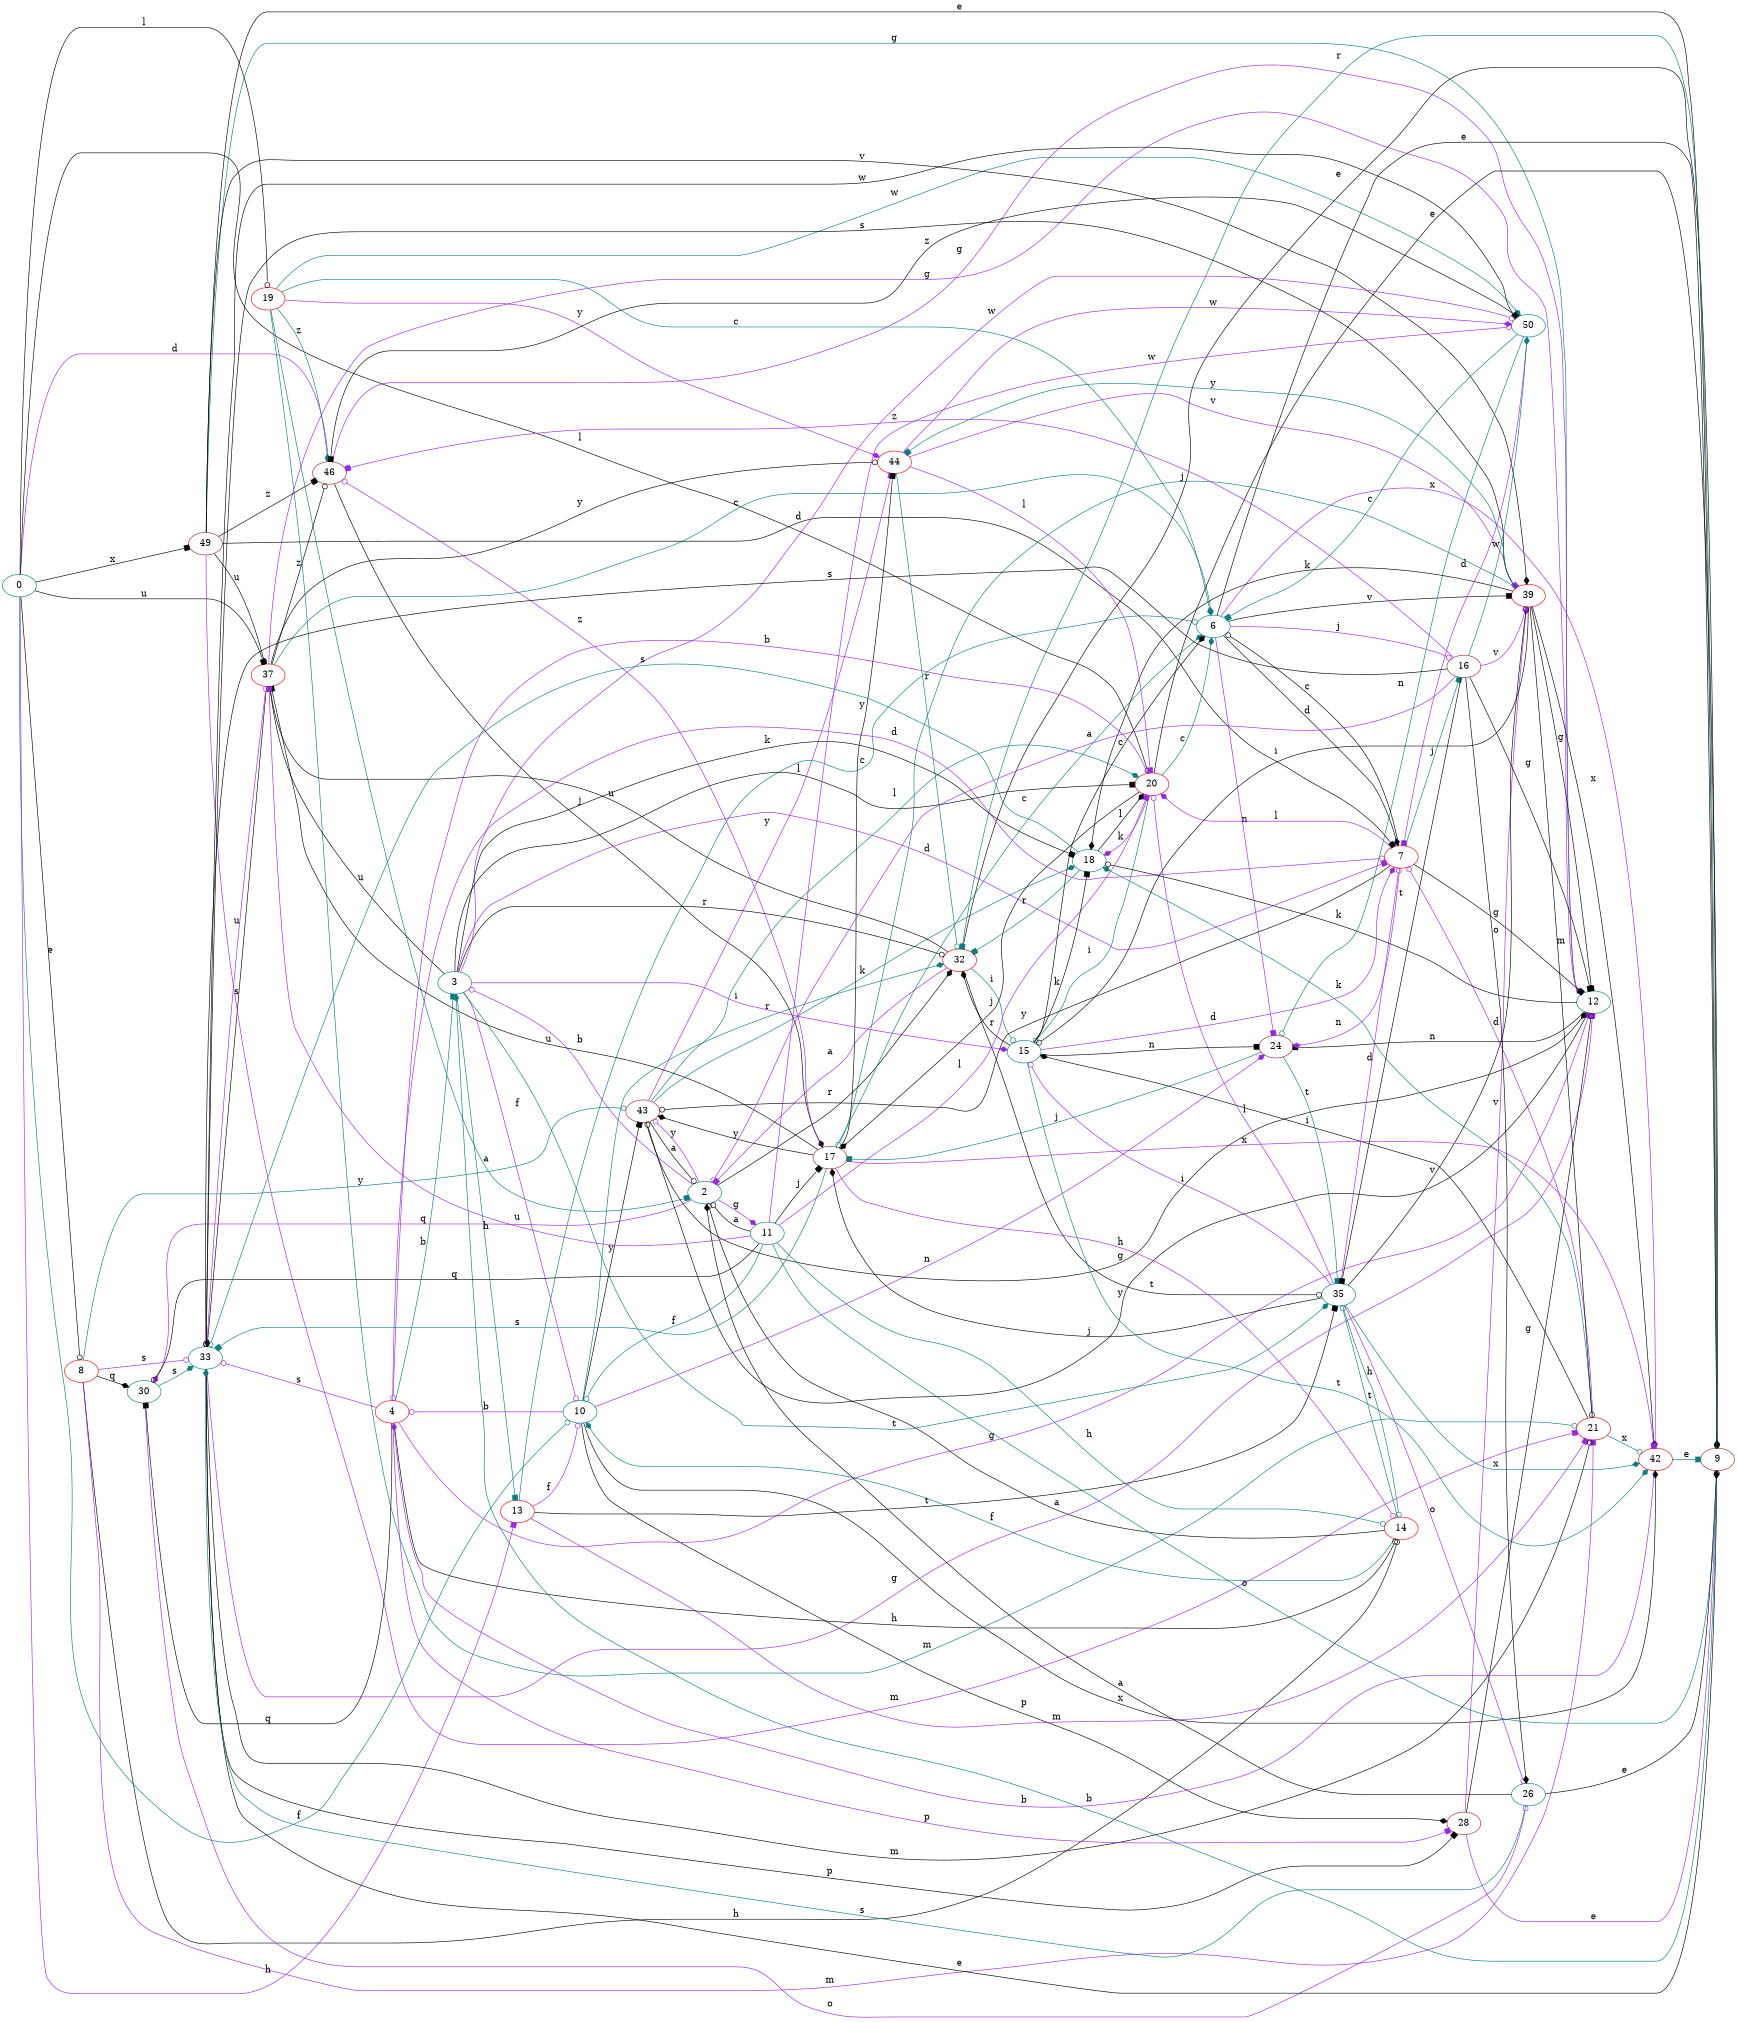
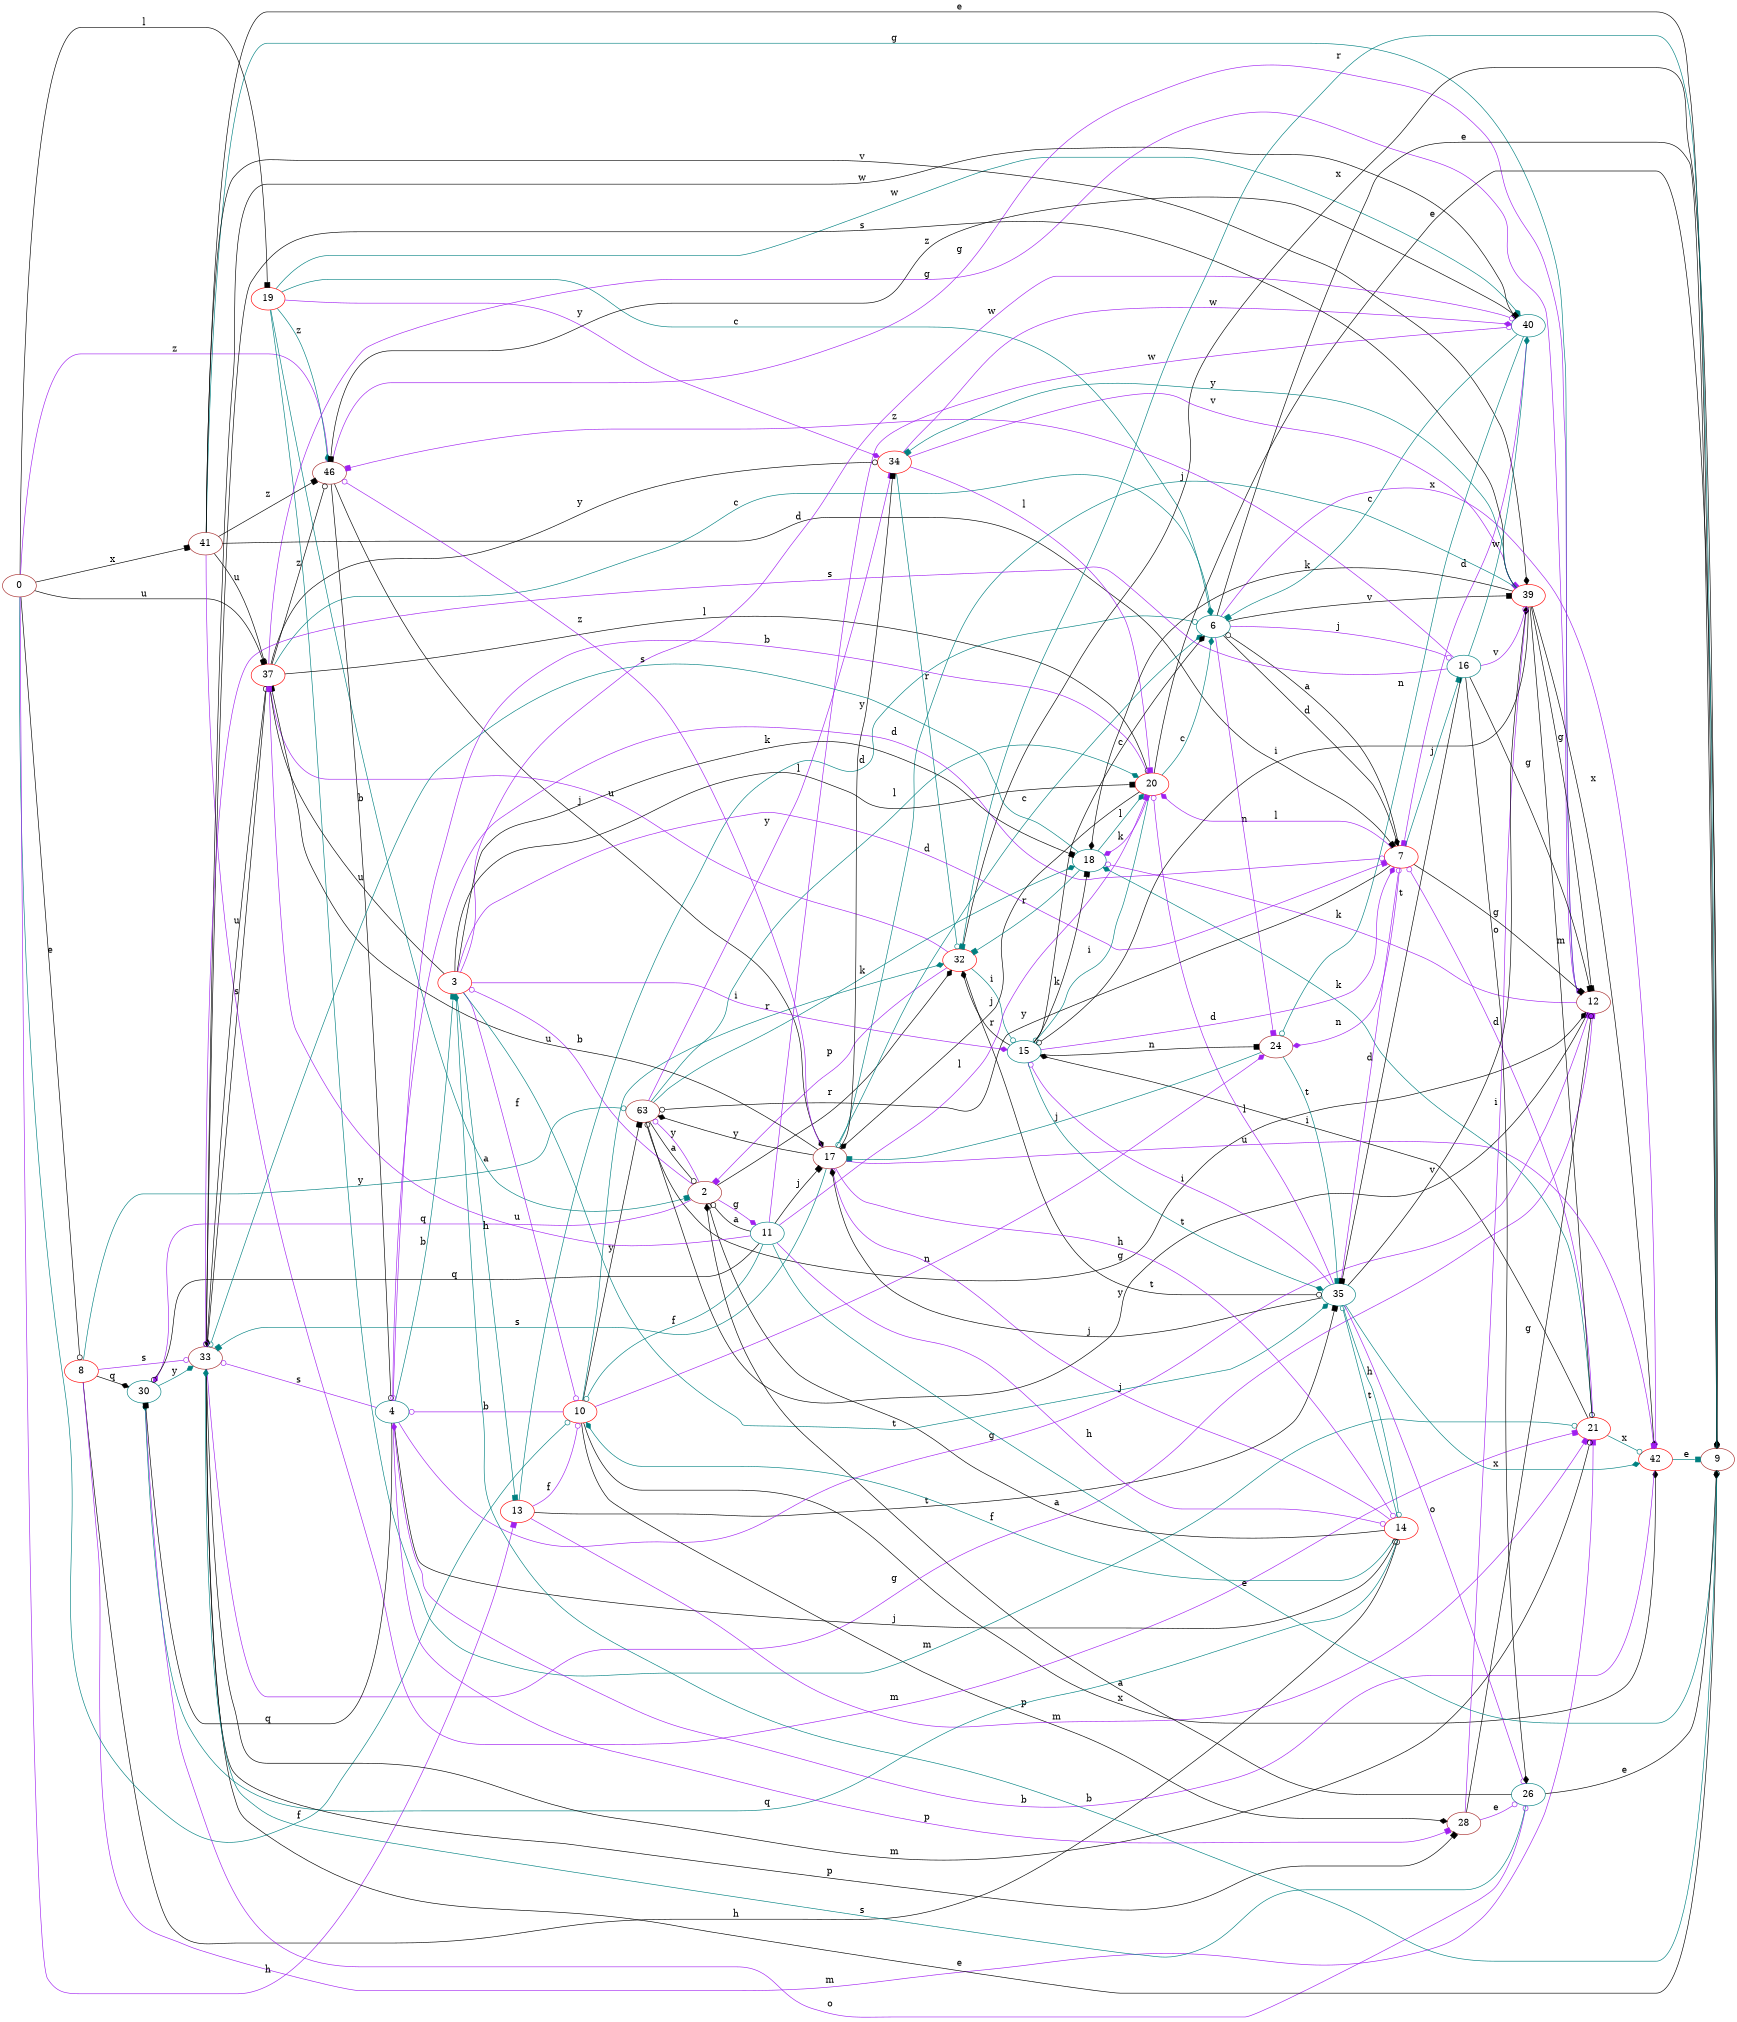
  strict digraph {
    rankdir=LR
    node [color=red]
    edge [arrowhead=odot color=black]
    8
-   0 [color=teal]
-   10 [color=teal]
+   0 [color=brown]
+   10
    13
    19
    37
-   41 [color=brown label=49]
+   41 [color=brown]
    46 [color=brown]
    30 [color=teal]
-   43 [color=brown]
+   43 [color=brown label=63]
    14
-   33 [color=teal]
+   33 [color=brown]
    21
    32
-   4
+   4 [color=teal]
    28 [color=brown]
    24 [color=brown]
    42
    35 [color=teal]
    6 [color=teal]
-   2 [color=teal]
-   40 [color=teal label=50]
-   44
+   2 [color=brown]
+   40 [color=teal]
+   44 [label=34]
    20
-   12 [color=teal]
+   12 [color=brown]
    7
    9 [color=brown]
    39
    17 [color=brown]
-   3 [color=teal]
+   3
    11 [color=teal]
    15 [color=teal]
    18 [color=teal]
    26 [color=teal]
-   16 [color=brown]
+   16 [color=teal]
    8 -> 30 [arrowhead=diamond label=q]
    8 -> 43 [color=teal label=y]
    8 -> 14 [label=h]
    8 -> 33 [color=purple label=s]
    8 -> 21 [arrowhead=box color=purple label=m]
    0 -> 8 [label=e]
    0 -> 10 [color=teal label=f]
    0 -> 13 [arrowhead=box color=purple label=h]
-   0 -> 19 [label=l]
+   0 -> 19 [arrowhead=box label=l]
    0 -> 37 [arrowhead=box label=u]
    0 -> 41 [arrowhead=box label=x]
-   0 -> 46 [color=purple label=d]
+   0 -> 46 [color=purple label=z]
    10 -> 43 [arrowhead=box label=y]
    10 -> 32 [arrowhead=diamond color=teal label=r]
    10 -> 4 [color=purple label=b]
    10 -> 28 [arrowhead=diamond label=p]
    10 -> 24 [arrowhead=diamond color=purple label=n]
    10 -> 42 [arrowhead=diamond label=x]
    13 -> 10 [color=purple label=f]
    13 -> 21 [arrowhead=box color=purple label=m]
    13 -> 35 [arrowhead=box label=t]
-   13 -> 6 [color=teal label=c]
+   13 -> 6 [color=teal label=d]
    19 -> 46 [arrowhead=diamond color=teal label=z]
    19 -> 21 [color=teal label=m]
    19 -> 6 [arrowhead=diamond color=teal label=c]
    19 -> 2 [arrowhead=box color=teal label=a]
    19 -> 40 [arrowhead=diamond color=teal label=w]
    19 -> 44 [arrowhead=diamond color=purple label=y]
    37 -> 46 [label=z]
    37 -> 33 [arrowhead=diamond label=s]
    37 -> 6 [arrowhead=diamond color=teal label=c]
    37 -> 44 [label=y]
-   0 -> 20 [label=l]
+   37 -> 20 [label=l]
    37 -> 12 [arrowhead=diamond color=purple label=g]
    41 -> 37 [label=u]
    41 -> 46 [arrowhead=box label=z]
    41 -> 21 [arrowhead=box color=purple label=m]
    41 -> 12 [arrowhead=diamond color=teal label=g]
    41 -> 7 [arrowhead=box label=d]
    41 -> 9 [arrowhead=diamond label=e]
    41 -> 39 [arrowhead=diamond label=v]
+   46 -> 4 [label=b]
    46 -> 12 [arrowhead=diamond color=purple label=g]
    46 -> 17 [arrowhead=diamond label=j]
-   30 -> 33 [arrowhead=diamond color=teal label=s]
+   30 -> 33 [arrowhead=diamond color=teal label=y]
    30 -> 26 [color=purple label=o]
    43 -> 2 [label=a]
    43 -> 44 [arrowhead=box color=purple label=y]
    43 -> 20 [arrowhead=diamond color=teal label=l]
    43 -> 12 [arrowhead=diamond label=g]
    43 -> 18 [arrowhead=diamond color=teal label=k]
    14 -> 10 [arrowhead=diamond color=teal label=f]
+   14 -> 30 [arrowhead=diamond color=teal label=q]
    14 -> 35 [color=teal label=t]
    14 -> 2 [label=a]
-   33 -> 37 [color=purple label=u]
+   14 -> 17 [color=purple label=j]
+   33 -> 37 [label=u]
    33 -> 21 [label=m]
    33 -> 28 [arrowhead=box label=p]
    33 -> 40 [arrowhead=box label=w]
    33 -> 12 [arrowhead=box color=purple label=g]
    33 -> 9 [label=e]
    21 -> 42 [color=teal label=x]
    21 -> 7 [color=purple label=d]
    21 -> 15 [arrowhead=diamond label=i]
    21 -> 18 [arrowhead=diamond color=teal label=k]
-   32 -> 37 [arrowhead=box label=u]
+   32 -> 37 [arrowhead=box color=purple label=u]
    32 -> 35 [label=t]
-   32 -> 2 [arrowhead=box color=purple label=a]
-   32 -> 9 [arrowhead=diamond label=e]
+   32 -> 2 [arrowhead=box color=purple label=p]
+   32 -> 9 [arrowhead=diamond label=x]
    32 -> 15 [color=teal label=i]
    4 -> 30 [arrowhead=box label=q]
-   4 -> 14 [label=h]
+   4 -> 14 [label=j]
    4 -> 33 [color=purple label=s]
    4 -> 28 [arrowhead=box color=purple label=p]
    4 -> 12 [arrowhead=box color=purple label=g]
    4 -> 7 [color=purple label=d]
    4 -> 3 [arrowhead=box color=teal label=b]
    28 -> 12 [label=g]
-   28 -> 9 [color=purple label=e]
-   28 -> 39 [arrowhead=diamond color=purple label=v]
+   28 -> 26 [color=purple label=e]
+   28 -> 39 [arrowhead=diamond color=purple label=i]
    24 -> 35 [arrowhead=box color=teal label=t]
    24 -> 17 [arrowhead=box color=teal label=j]
    42 -> 4 [arrowhead=diamond color=purple label=b]
    42 -> 9 [arrowhead=box color=teal label=e]
    35 -> 14 [color=teal label=h]
    35 -> 42 [arrowhead=diamond color=teal label=x]
    35 -> 20 [color=purple label=l]
    35 -> 7 [color=purple label=d]
-   35 -> 39 [label=v]
+   35 -> 39 [arrowhead=diamond label=v]
    35 -> 17 [arrowhead=diamond label=j]
    35 -> 15 [color=purple label=i]
    35 -> 26 [color=purple label=o]
    6 -> 24 [arrowhead=box color=purple label=n]
    6 -> 42 [arrowhead=diamond color=purple label=x]
    6 -> 7 [arrowhead=diamond label=d]
    6 -> 9 [label=e]
    6 -> 39 [arrowhead=box label=v]
    6 -> 16 [color=purple label=j]
    2 -> 30 [arrowhead=diamond color=purple label=q]
    2 -> 43 [color=purple label=y]
    2 -> 32 [arrowhead=diamond label=r]
    2 -> 3 [color=purple label=b]
    2 -> 11 [arrowhead=diamond color=purple label=g]
    40 -> 46 [arrowhead=box label=z]
    40 -> 24 [color=teal label=n]
    40 -> 6 [arrowhead=box color=teal label=c]
    40 -> 7 [arrowhead=box color=purple label=d]
    44 -> 32 [color=teal label=r]
    44 -> 40 [arrowhead=diamond color=purple label=w]
    44 -> 20 [arrowhead=box color=purple label=l]
    44 -> 39 [arrowhead=box color=purple label=v]
    20 -> 4 [color=purple label=b]
    20 -> 6 [arrowhead=diamond color=teal label=c]
    20 -> 9 [arrowhead=diamond label=e]
    20 -> 17 [arrowhead=diamond label=j]
    20 -> 15 [color=teal label=i]
    20 -> 18 [arrowhead=diamond color=purple label=k]
    12 -> 43 [label=y]
-   12 -> 24 [arrowhead=box label=n]
-   12 -> 18 [label=k]
+   12 -> 18 [color=purple label=k]
    7 -> 43 [label=y]
    7 -> 24 [arrowhead=diamond color=purple label=n]
-   7 -> 6 [label=c]
+   7 -> 6 [label=a]
    7 -> 20 [arrowhead=diamond color=purple label=l]
    7 -> 12 [arrowhead=box label=g]
    7 -> 16 [arrowhead=box color=teal label=j]
    9 -> 32 [arrowhead=box color=teal label=r]
    9 -> 3 [arrowhead=diamond color=teal label=b]
    39 -> 33 [label=s]
    39 -> 21 [label=m]
    39 -> 42 [arrowhead=diamond label=x]
    39 -> 44 [arrowhead=box color=teal label=y]
    39 -> 12 [arrowhead=box label=g]
    39 -> 17 [color=teal label=j]
    39 -> 15 [label=i]
    39 -> 18 [arrowhead=diamond label=k]
    17 -> 37 [arrowhead=box label=u]
    17 -> 46 [color=purple label=z]
    17 -> 43 [arrowhead=diamond label=y]
    17 -> 14 [color=purple label=h]
    17 -> 33 [arrowhead=box color=teal label=s]
-   17 -> 42 [arrowhead=box color=purple label=x]
+   17 -> 42 [arrowhead=box color=purple label=u]
    17 -> 6 [arrowhead=diamond color=teal label=c]
    17 -> 44 [arrowhead=box label=y]
    3 -> 10 [color=purple label=f]
    3 -> 13 [arrowhead=box color=teal label=h]
    3 -> 37 [label=u]
-   3 -> 32 [label=r]
    3 -> 35 [arrowhead=diamond color=teal label=t]
    3 -> 40 [color=purple label=w]
    3 -> 20 [arrowhead=box label=l]
    3 -> 7 [arrowhead=box color=purple label=d]
    3 -> 15 [arrowhead=diamond color=purple label=i]
    3 -> 18 [arrowhead=box label=k]
    11 -> 10 [color=teal label=f]
    11 -> 37 [arrowhead=box color=purple label=u]
    11 -> 30 [label=q]
-   11 -> 14 [color=teal label=h]
+   11 -> 14 [color=purple label=h]
    11 -> 2 [label=a]
    11 -> 40 [color=purple label=w]
    11 -> 20 [arrowhead=box color=purple label=l]
-   11 -> 9 [arrowhead=diamond color=teal label=o]
+   11 -> 9 [arrowhead=diamond color=teal label=e]
    11 -> 17 [arrowhead=box label=j]
    15 -> 32 [arrowhead=diamond label=r]
    15 -> 24 [arrowhead=box label=n]
-   15 -> 42 [arrowhead=diamond color=teal label=t]
+   15 -> 35 [arrowhead=diamond color=teal label=t]
    15 -> 6 [arrowhead=diamond label=c]
    15 -> 7 [arrowhead=diamond color=purple label=d]
    15 -> 18 [arrowhead=box label=k]
    18 -> 33 [color=teal label=s]
    18 -> 32 [arrowhead=box color=teal label=r]
-   18 -> 20 [arrowhead=diamond label=l]
+   18 -> 20 [arrowhead=diamond color=teal label=l]
    26 -> 33 [arrowhead=diamond color=teal label=s]
    26 -> 2 [arrowhead=diamond label=a]
    26 -> 9 [arrowhead=diamond label=e]
    16 -> 46 [arrowhead=box color=purple label=z]
-   16 -> 33 [label=s]
+   16 -> 33 [color=purple label=s]
    16 -> 35 [arrowhead=box label=t]
-   16 -> 2 [color=purple label=a]
    16 -> 40 [arrowhead=diamond color=teal label=w]
    16 -> 12 [arrowhead=box label=g]
    16 -> 39 [color=purple label=v]
    16 -> 26 [arrowhead=diamond label=o]
  }
